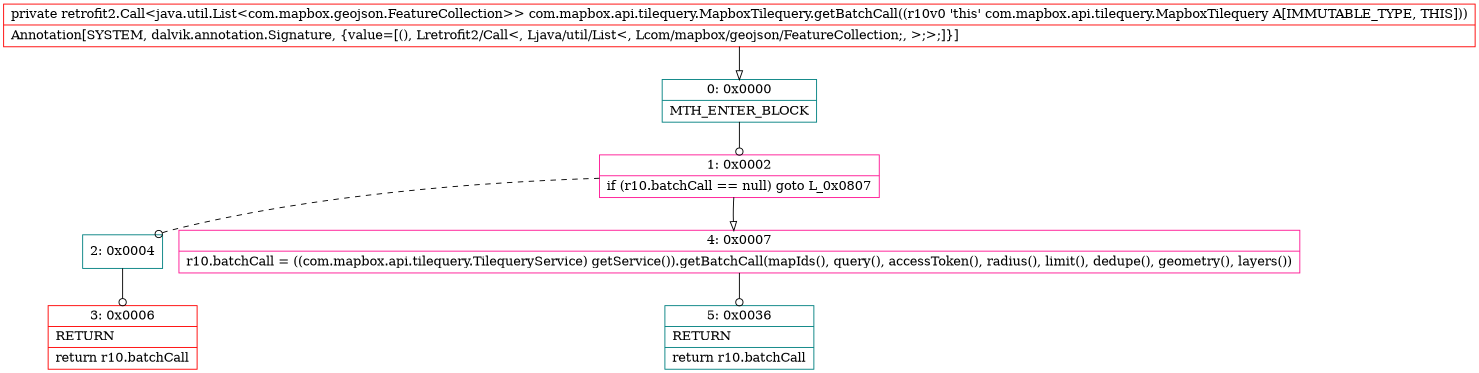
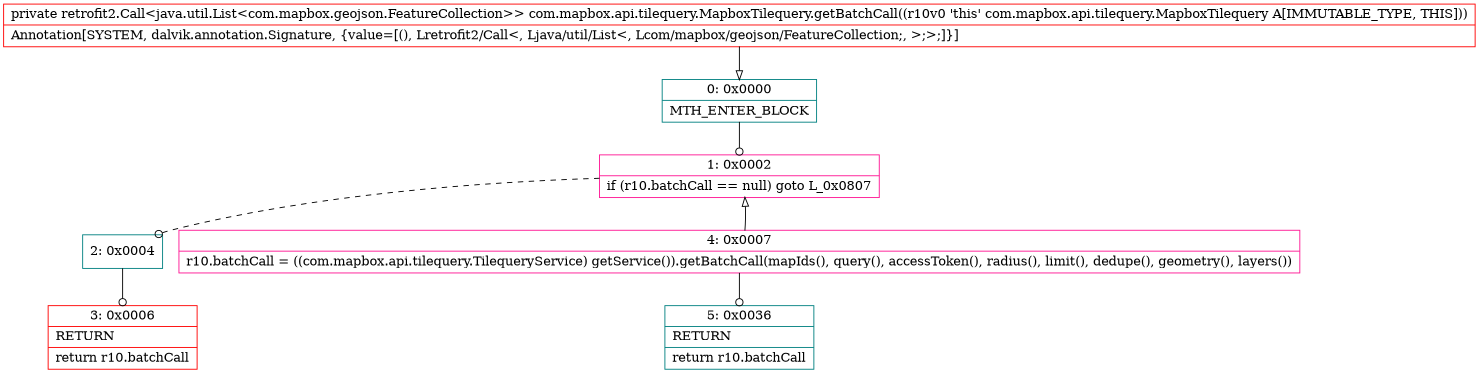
  digraph {
    node [color=teal shape=record]
    edge [arrowhead=odot]
    n1 [label="{0\:\ 0x0000|MTH_ENTER_BLOCK\l}"]
    n2 [color=deeppink label="{1\:\ 0x0002|if (r10.batchCall == null) goto L_0x0807\l}"]
    n3 [label="{2\:\ 0x0004}"]
    n4 [color=deeppink label="{4\:\ 0x0007|r10.batchCall = ((com.mapbox.api.tilequery.TilequeryService) getService()).getBatchCall(mapIds(), query(), accessToken(), radius(), limit(), dedupe(), geometry(), layers())\l}"]
    n5 [color=red label="{3\:\ 0x0006|RETURN\l|return r10.batchCall\l}"]
    n6 [label="{5\:\ 0x0036|RETURN\l|return r10.batchCall\l}"]
    n7 [color=red label="{private retrofit2.Call\<java.util.List\<com.mapbox.geojson.FeatureCollection\>\> com.mapbox.api.tilequery.MapboxTilequery.getBatchCall((r10v0 'this' com.mapbox.api.tilequery.MapboxTilequery A[IMMUTABLE_TYPE, THIS]))  | Annotation[SYSTEM, dalvik.annotation.Signature, \{value=[(), Lretrofit2\/Call\<, Ljava\/util\/List\<, Lcom\/mapbox\/geojson\/FeatureCollection;, \>;\>;]\}]\l}"]
    n1 -> n2
    n2 -> n3 [style=dashed]
-   n2 -> n4 [arrowhead=onormal]
+   n4 -> n2 [arrowhead=onormal]
    n3 -> n5
    n4 -> n6
    n7 -> n1 [arrowhead=onormal]
  }
